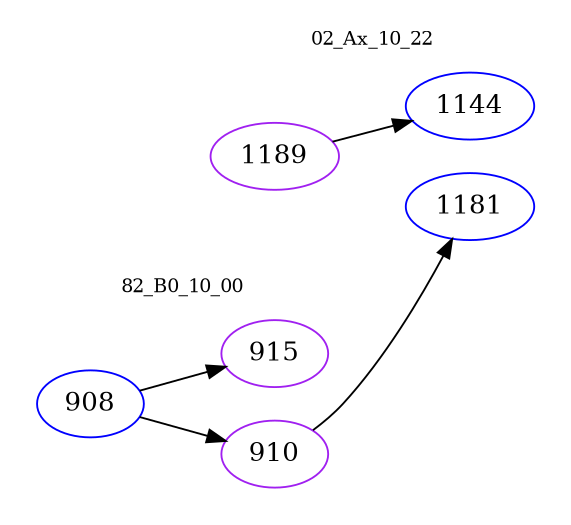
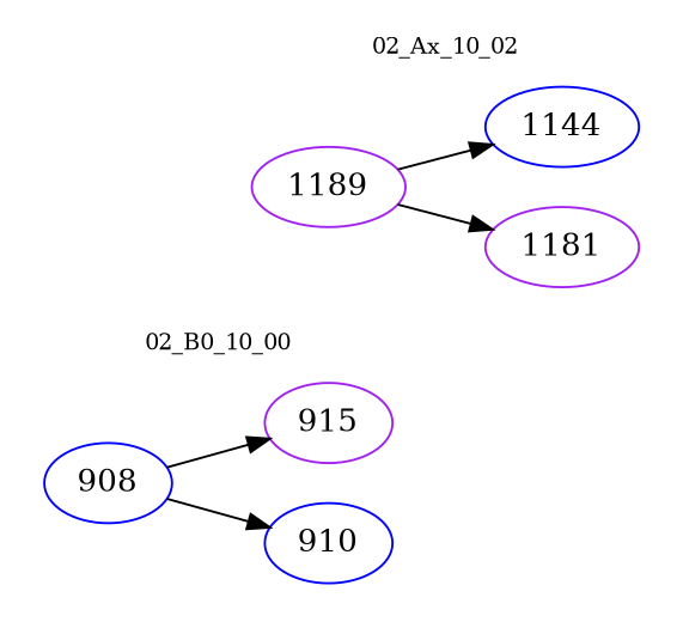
  digraph {
    rankdir=LR
    node [color=purple]
    edge [color=black]
    n1 [label=1189]
-   n2 [color=blue label=1181]
+   n2 [label=1181]
    n3 [color=blue label=1144]
    n4 [color=blue label=908]
-   n5 [label=910]
+   n5 [color=blue label=910]
    n6 [label=915]
    subgraph cluster_1 {
      color=white
      fontsize=10
-     label="02_Ax_10_22"
+     label="02_Ax_10_02"
      n1
      n2
      n3
    }
    subgraph cluster_2 {
      color=white
      fontsize=10
-     label="82_B0_10_00"
+     label="02_B0_10_00"
      n4
      n5
      n6
    }
-   n5 -> n2
+   n1 -> n2
    n1 -> n3
    n4 -> n5
    n4 -> n6
  }
